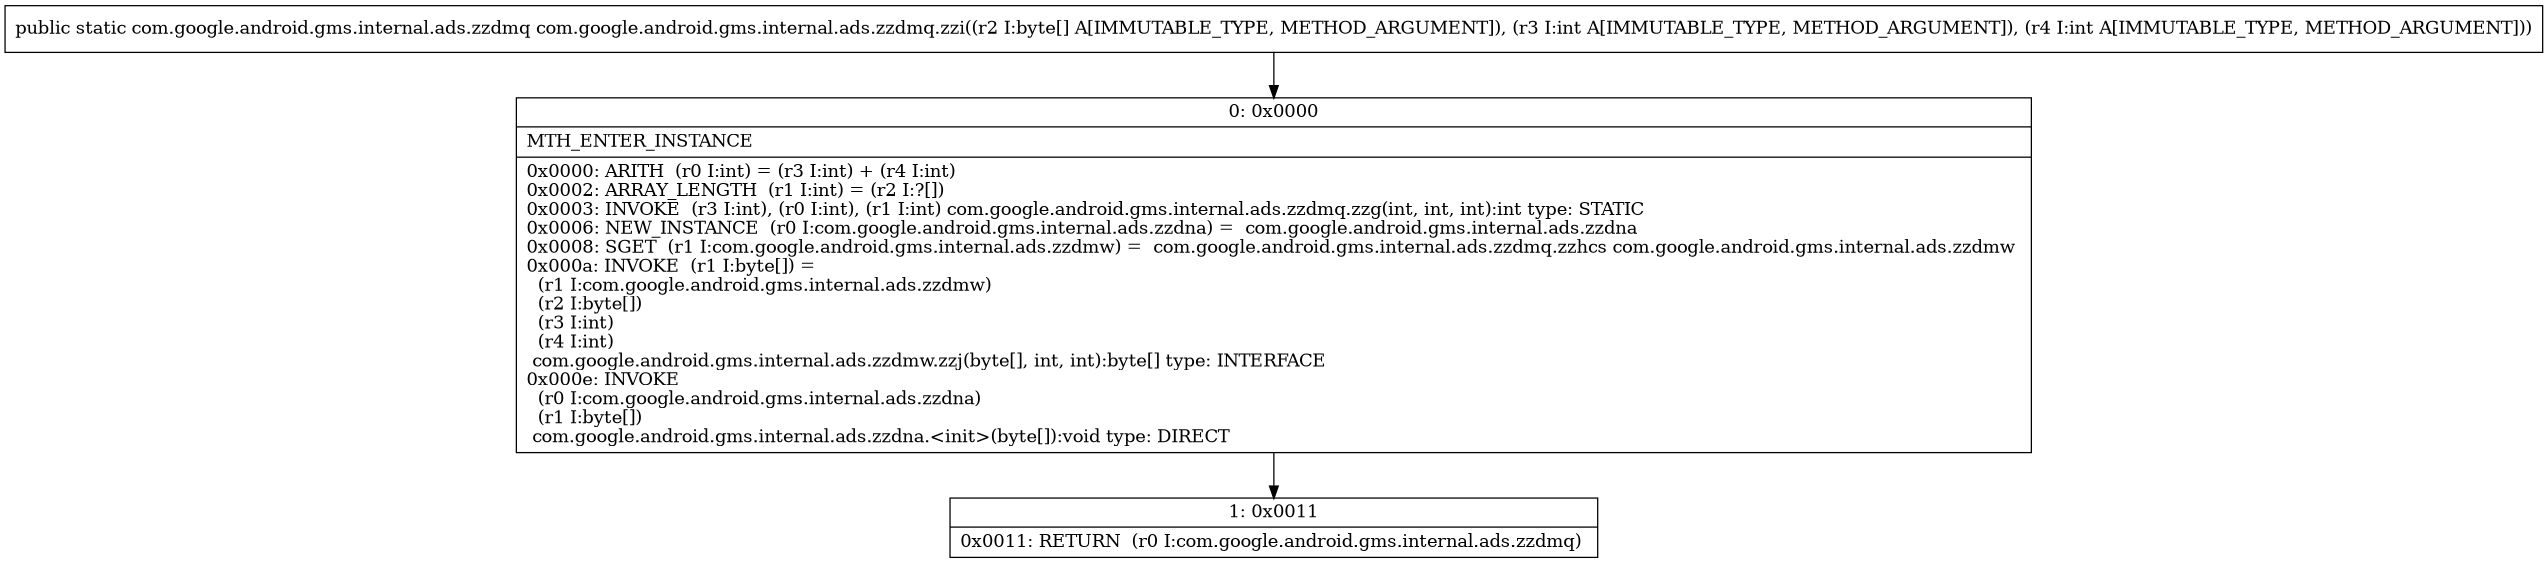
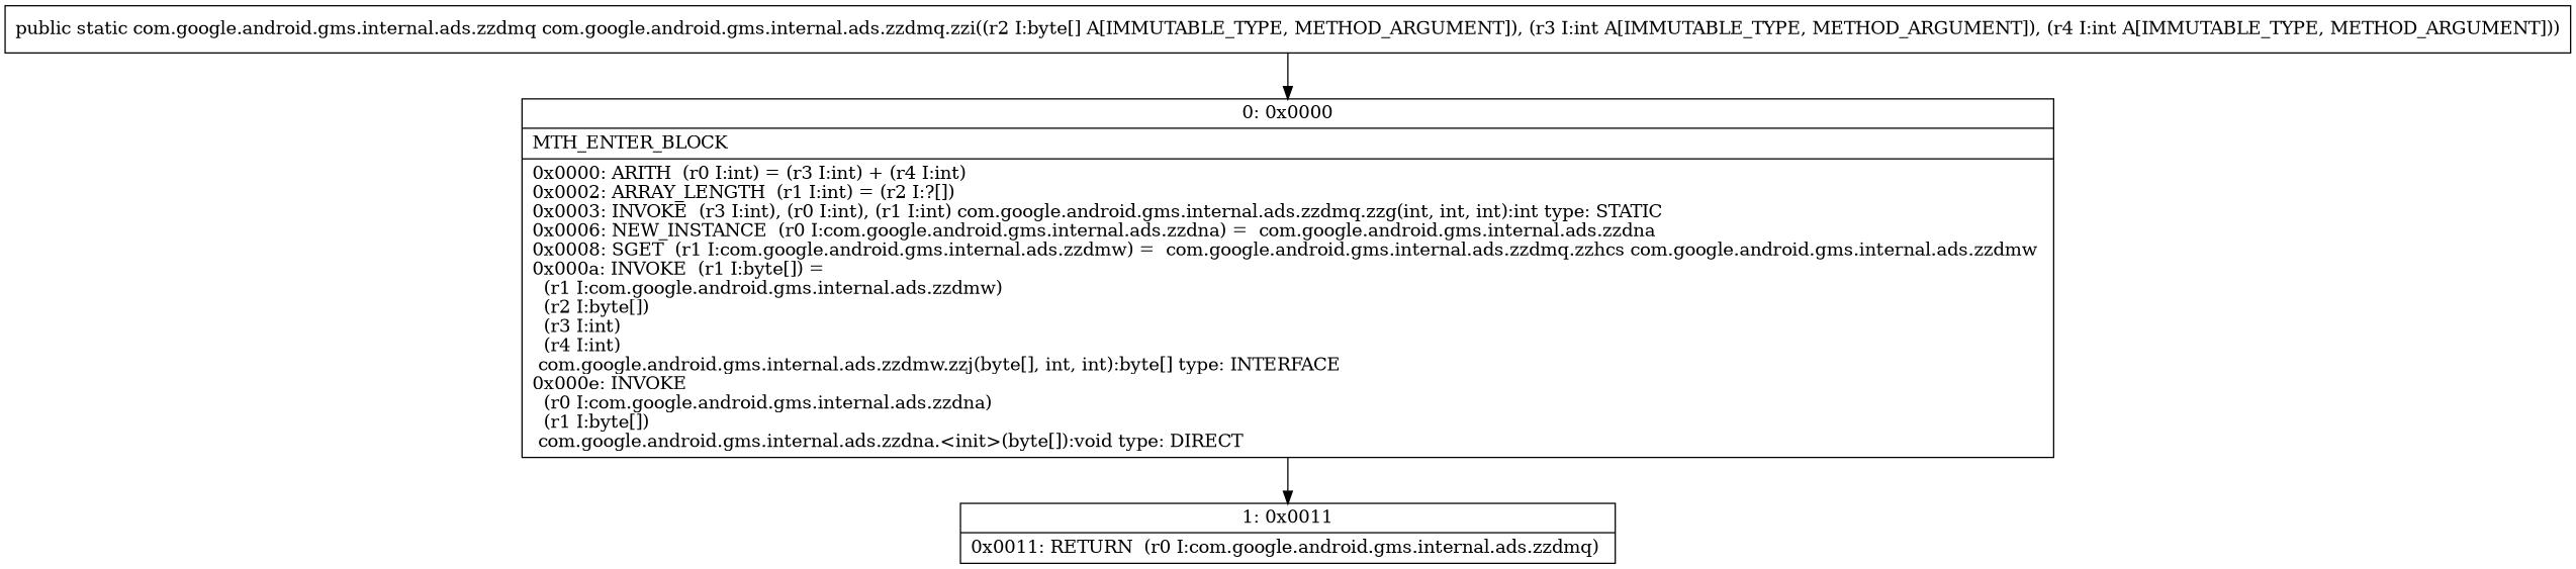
  digraph {
    fontname="DejaVu Serif"
    node [shape=record fontname="DejaVu Serif"]
    edge [fontname="DejaVu Serif"]
-   n1 [label="{0\:\ 0x0000|MTH_ENTER_INSTANCE\l|0x0000: ARITH  (r0 I:int) = (r3 I:int) + (r4 I:int) \l0x0002: ARRAY_LENGTH  (r1 I:int) = (r2 I:?[]) \l0x0003: INVOKE  (r3 I:int), (r0 I:int), (r1 I:int) com.google.android.gms.internal.ads.zzdmq.zzg(int, int, int):int type: STATIC \l0x0006: NEW_INSTANCE  (r0 I:com.google.android.gms.internal.ads.zzdna) =  com.google.android.gms.internal.ads.zzdna \l0x0008: SGET  (r1 I:com.google.android.gms.internal.ads.zzdmw) =  com.google.android.gms.internal.ads.zzdmq.zzhcs com.google.android.gms.internal.ads.zzdmw \l0x000a: INVOKE  (r1 I:byte[]) = \l  (r1 I:com.google.android.gms.internal.ads.zzdmw)\l  (r2 I:byte[])\l  (r3 I:int)\l  (r4 I:int)\l com.google.android.gms.internal.ads.zzdmw.zzj(byte[], int, int):byte[] type: INTERFACE \l0x000e: INVOKE  \l  (r0 I:com.google.android.gms.internal.ads.zzdna)\l  (r1 I:byte[])\l com.google.android.gms.internal.ads.zzdna.\<init\>(byte[]):void type: DIRECT \l}"]
+   n1 [label="{0\:\ 0x0000|MTH_ENTER_BLOCK\l|0x0000: ARITH  (r0 I:int) = (r3 I:int) + (r4 I:int) \l0x0002: ARRAY_LENGTH  (r1 I:int) = (r2 I:?[]) \l0x0003: INVOKE  (r3 I:int), (r0 I:int), (r1 I:int) com.google.android.gms.internal.ads.zzdmq.zzg(int, int, int):int type: STATIC \l0x0006: NEW_INSTANCE  (r0 I:com.google.android.gms.internal.ads.zzdna) =  com.google.android.gms.internal.ads.zzdna \l0x0008: SGET  (r1 I:com.google.android.gms.internal.ads.zzdmw) =  com.google.android.gms.internal.ads.zzdmq.zzhcs com.google.android.gms.internal.ads.zzdmw \l0x000a: INVOKE  (r1 I:byte[]) = \l  (r1 I:com.google.android.gms.internal.ads.zzdmw)\l  (r2 I:byte[])\l  (r3 I:int)\l  (r4 I:int)\l com.google.android.gms.internal.ads.zzdmw.zzj(byte[], int, int):byte[] type: INTERFACE \l0x000e: INVOKE  \l  (r0 I:com.google.android.gms.internal.ads.zzdna)\l  (r1 I:byte[])\l com.google.android.gms.internal.ads.zzdna.\<init\>(byte[]):void type: DIRECT \l}"]
    n2 [label="{1\:\ 0x0011|0x0011: RETURN  (r0 I:com.google.android.gms.internal.ads.zzdmq) \l}"]
    n3 [label="{public static com.google.android.gms.internal.ads.zzdmq com.google.android.gms.internal.ads.zzdmq.zzi((r2 I:byte[] A[IMMUTABLE_TYPE, METHOD_ARGUMENT]), (r3 I:int A[IMMUTABLE_TYPE, METHOD_ARGUMENT]), (r4 I:int A[IMMUTABLE_TYPE, METHOD_ARGUMENT])) }"]
    n1 -> n2
    n3 -> n1
  }
